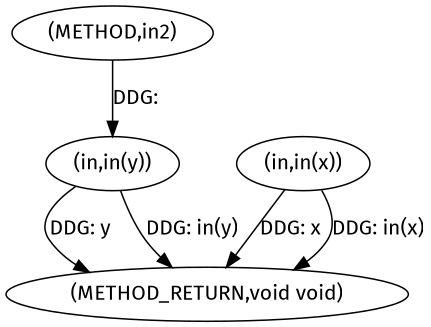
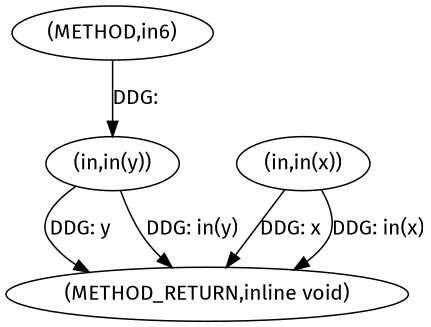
  digraph {
    fontname="Fira Sans"
    node [fontname="Fira Sans"]
    edge [fontname="Fira Sans"]
-   n1 [label="(METHOD,in2)"]
+   n1 [label="(METHOD,in6)"]
    n2 [label="(in,in(y))"]
    n3 [label="(in,in(x))"]
-   n4 [label="(METHOD_RETURN,void void)"]
+   n4 [label="(METHOD_RETURN,inline void)"]
    n1 -> n2 [label="DDG: "]
    n2 -> n4 [label="DDG: y"]
    n2 -> n4 [label="DDG: in(y)"]
    n3 -> n4 [label="DDG: x"]
    n3 -> n4 [label="DDG: in(x)"]
  }
